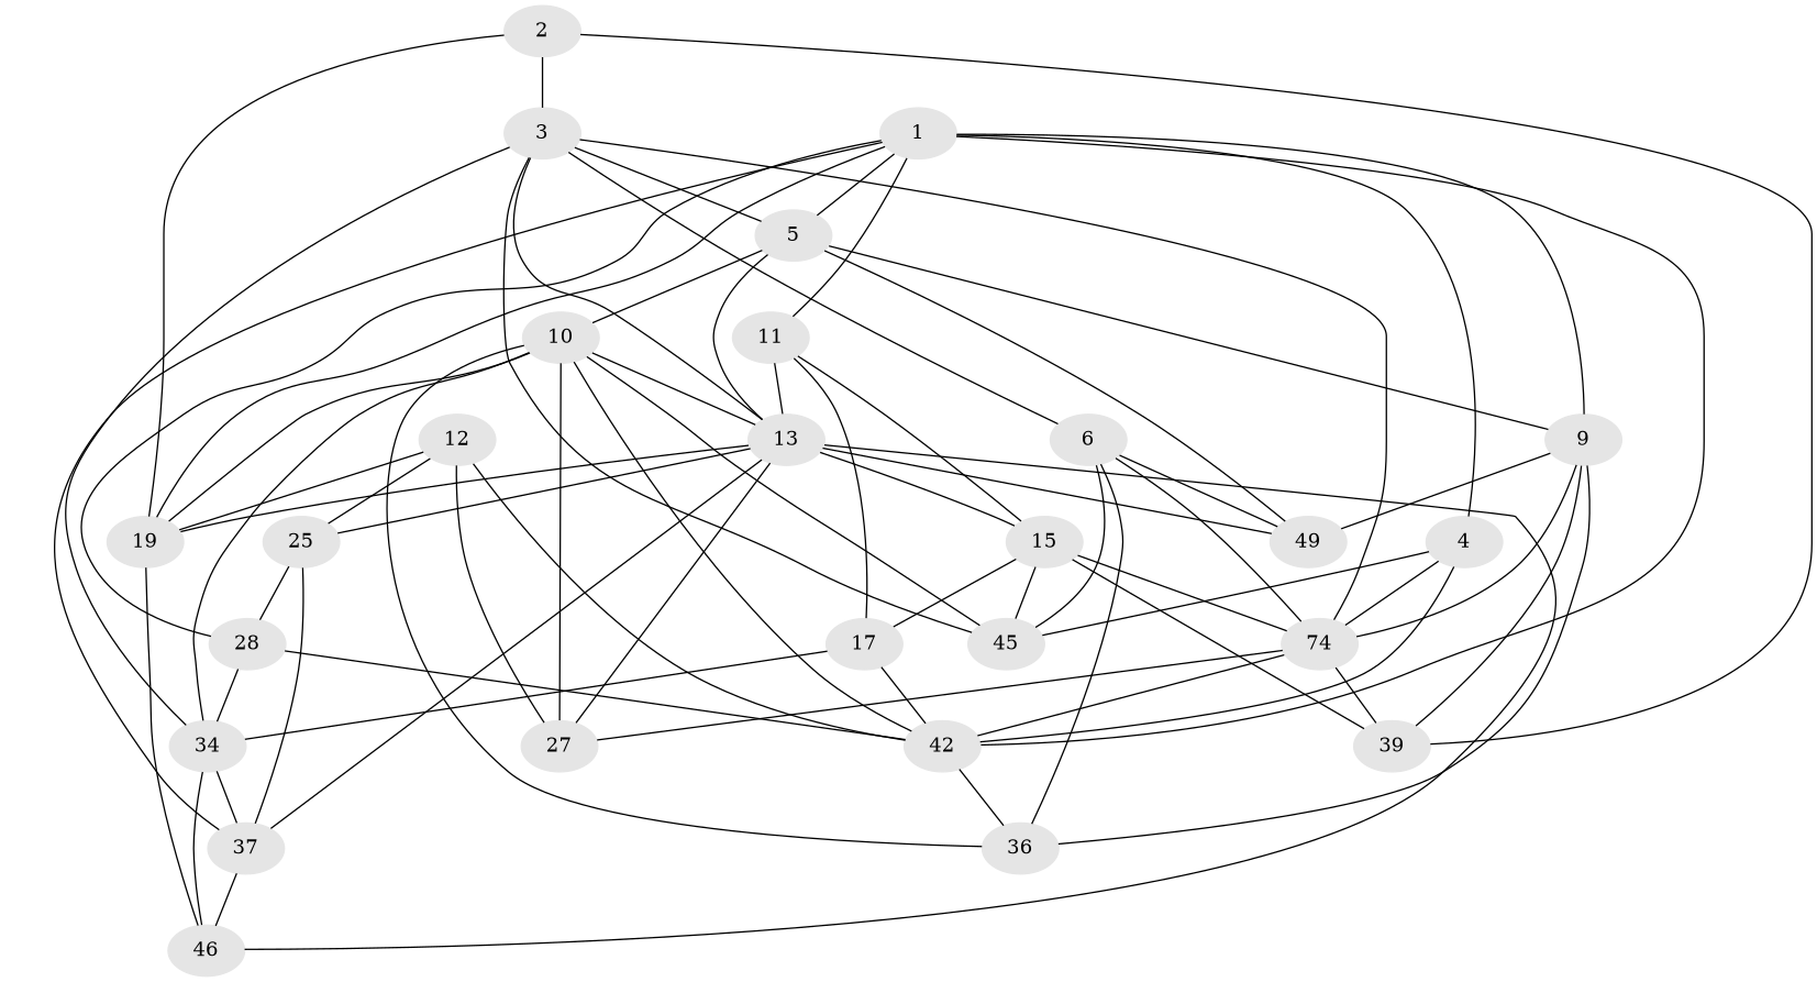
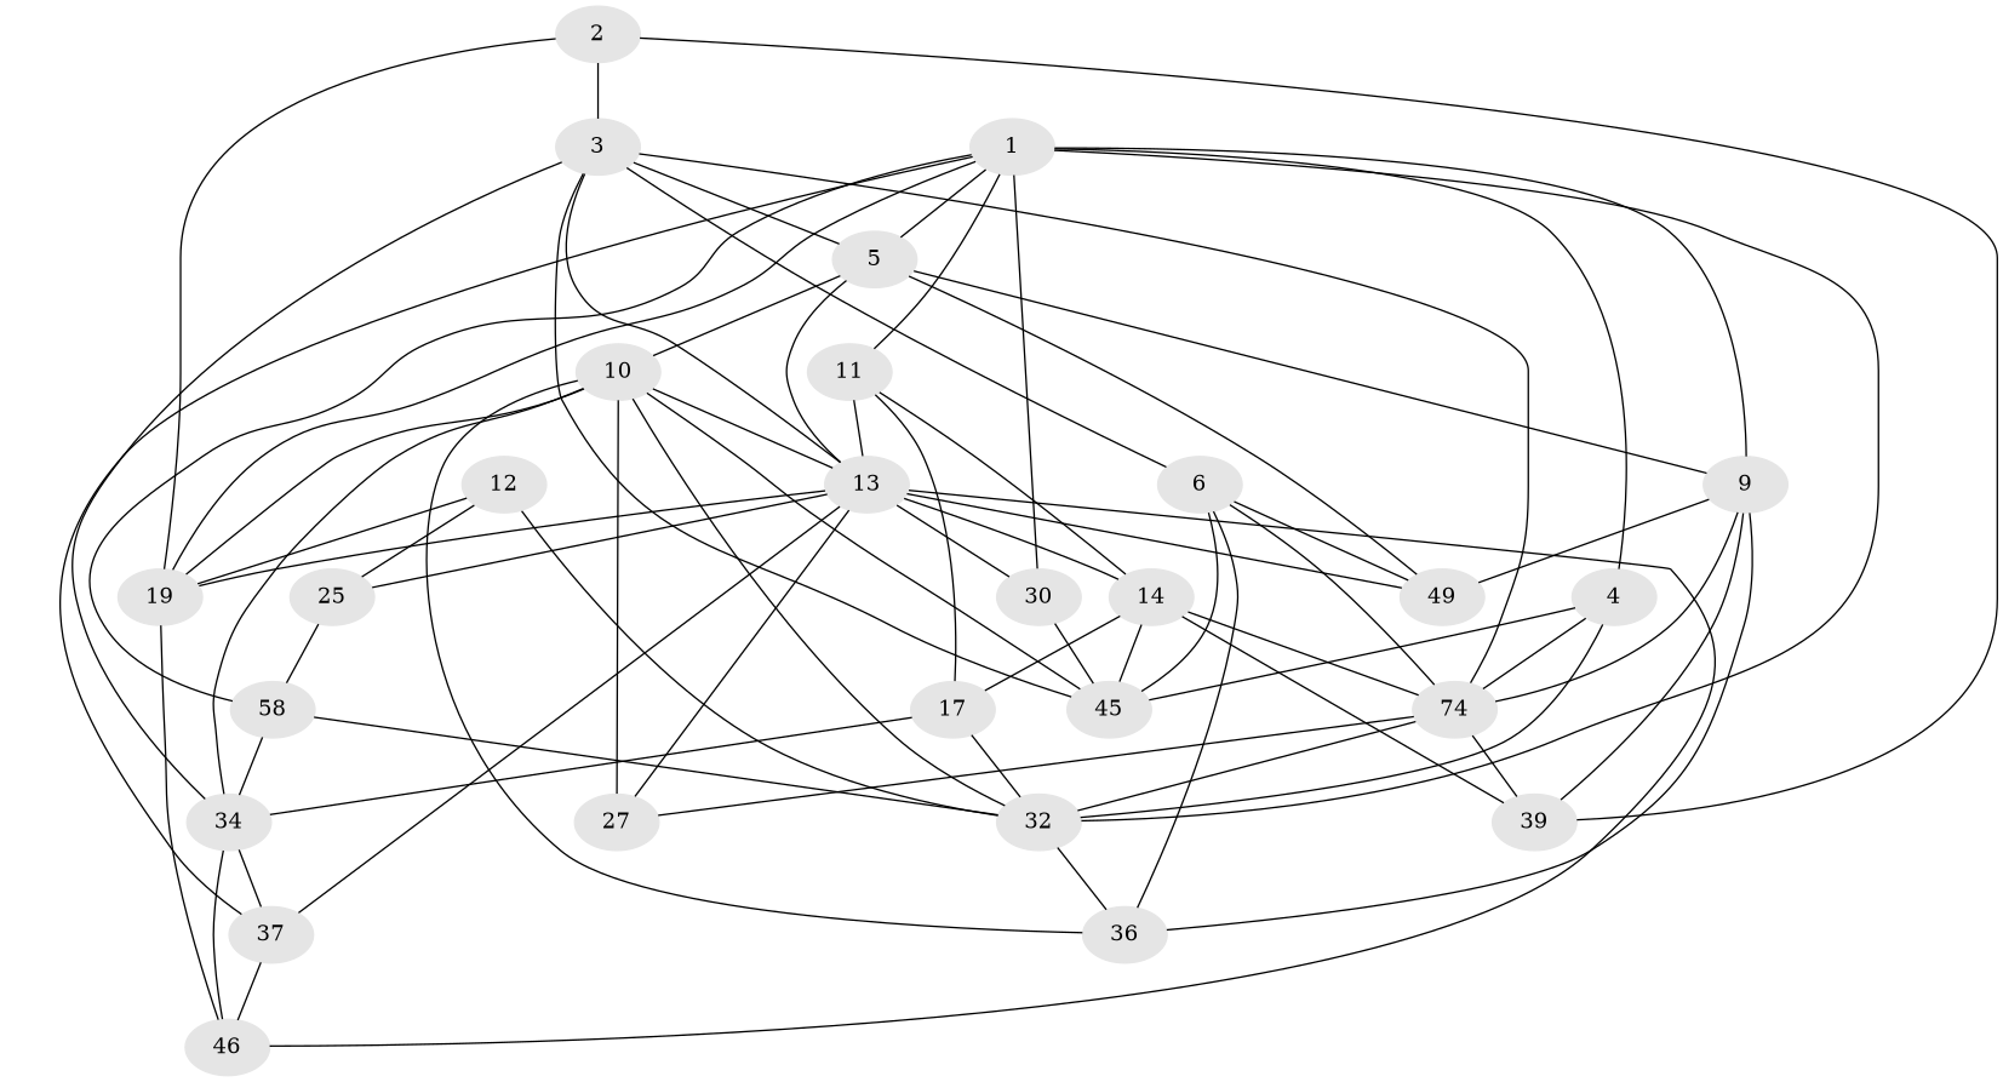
  graph {
    node [color=gray90 style=filled]
    1 [super="+51+23+7"]
    4
    5 [super="+53"]
    n4 [label=9 super="+9"]
    11 [super="+47"]
    19 [super="+43"]
-   28
-   32 [super="+38+50" label=42]
+   28 [label=58]
+   30 [super="+48"]
+   32 [super="+38+50"]
    37 [super="+44"]
    n11 [label=74 super="+41+40"]
    45 [super="+54"]
    13 [super="+14+20"]
    10 [super="+22+26"]
    49
    39
    36
-   15 [super="+55"]
+   15 [super="+55" label=14]
    17 [super="+18"]
    46
    34 [super="+42"]
    3 [super="+35+16"]
    6 [super="+52"]
    2
    27
    25
    12
    1 -- 4
    1 -- 5
    1 -- n4
    1 -- 11
    1 -- 19
    1 -- 28
+   1 -- 30 [weight=3]
    1 -- 32
    1 -- 37 [weight=2]
    4 -- 32
    4 -- n11
    4 -- 45
    5 -- n4
    5 -- 13
    5 -- 10
    5 -- 49
    n4 -- n11
    n4 -- 49
    n4 -- 39
    n4 -- 36
    11 -- 13
    11 -- 15
    11 -- 17 [weight=3]
    19 -- 46
    28 -- 32
    28 -- 34
+   30 -- 45
    32 -- 36
    37 -- 46
    n11 -- 32
    n11 -- 39
    n11 -- 27
    13 -- 19
+   13 -- 30
    13 -- 37
    13 -- 49
    13 -- 15
    13 -- 46
    13 -- 27
    13 -- 25
    10 -- 19
    10 -- 32
    10 -- 45
    10 -- 13
    10 -- 36
    10 -- 34
    10 -- 27
    15 -- n11
    15 -- 45
    15 -- 39
    15 -- 17
    17 -- 32
    17 -- 34
    34 -- 37
    34 -- 46
    3 -- 5
    3 -- n11
    3 -- 45
    3 -- 13
    3 -- 34
    3 -- 6 [weight=2]
    6 -- n11
    6 -- 45
    6 -- 49
    6 -- 36
    2 -- 19
    2 -- 39
    2 -- 3
    25 -- 28
-   25 -- 37
    12 -- 19
    12 -- 32
-   12 -- 27
    12 -- 25
  }
